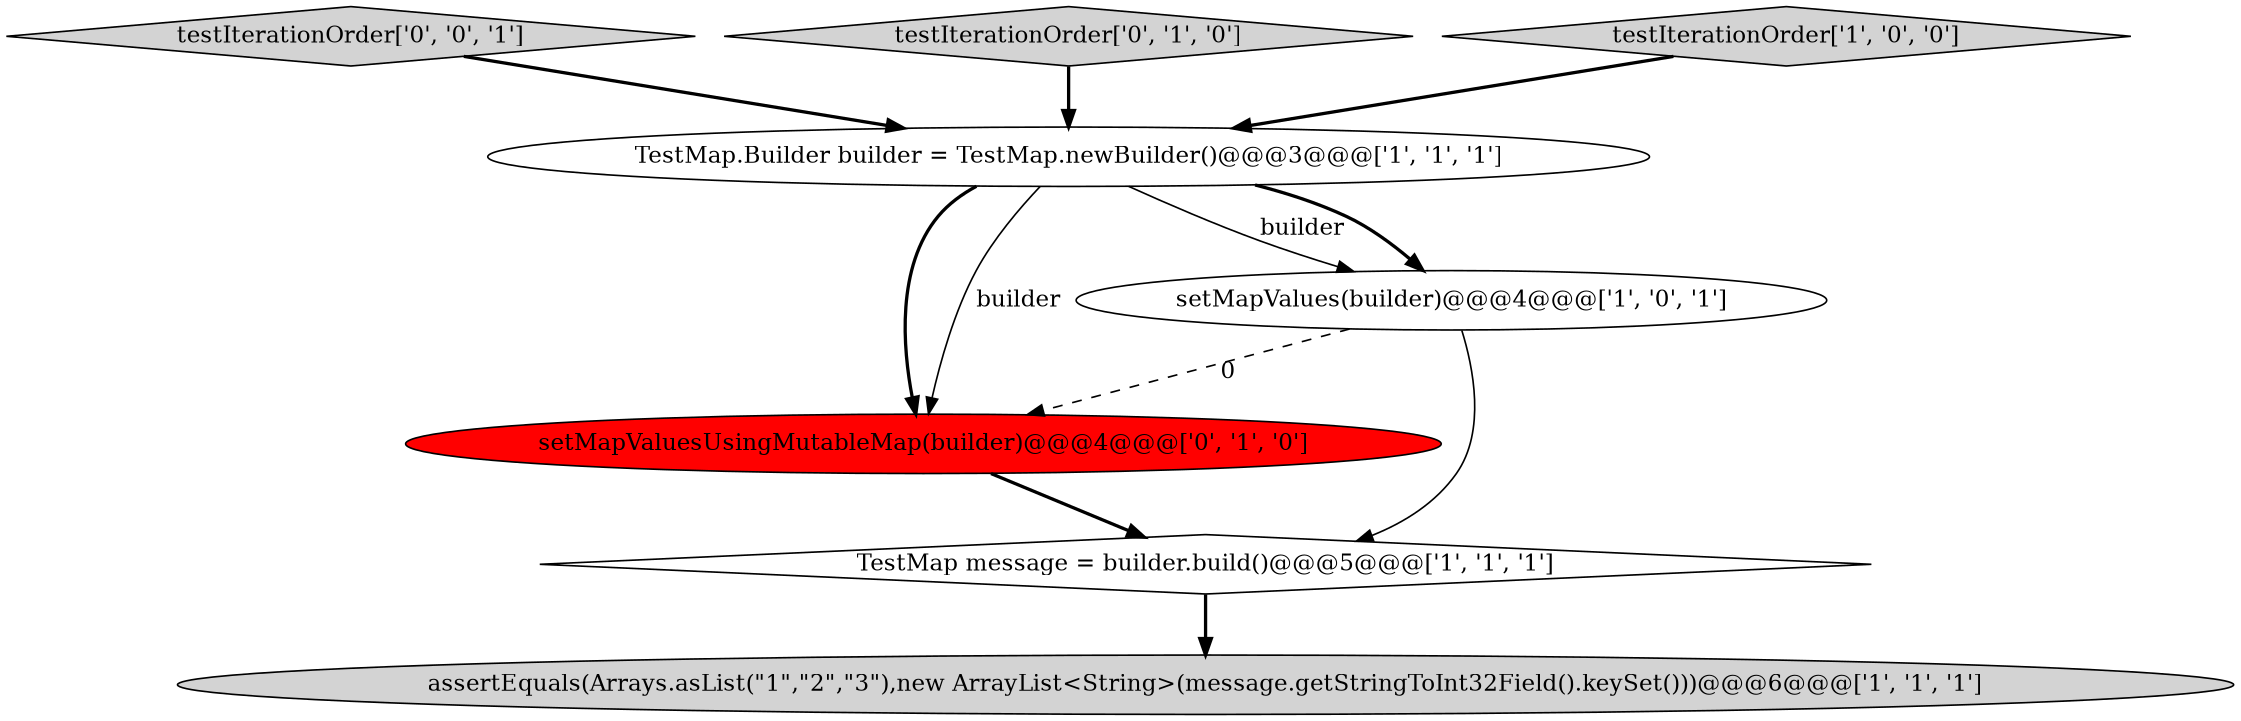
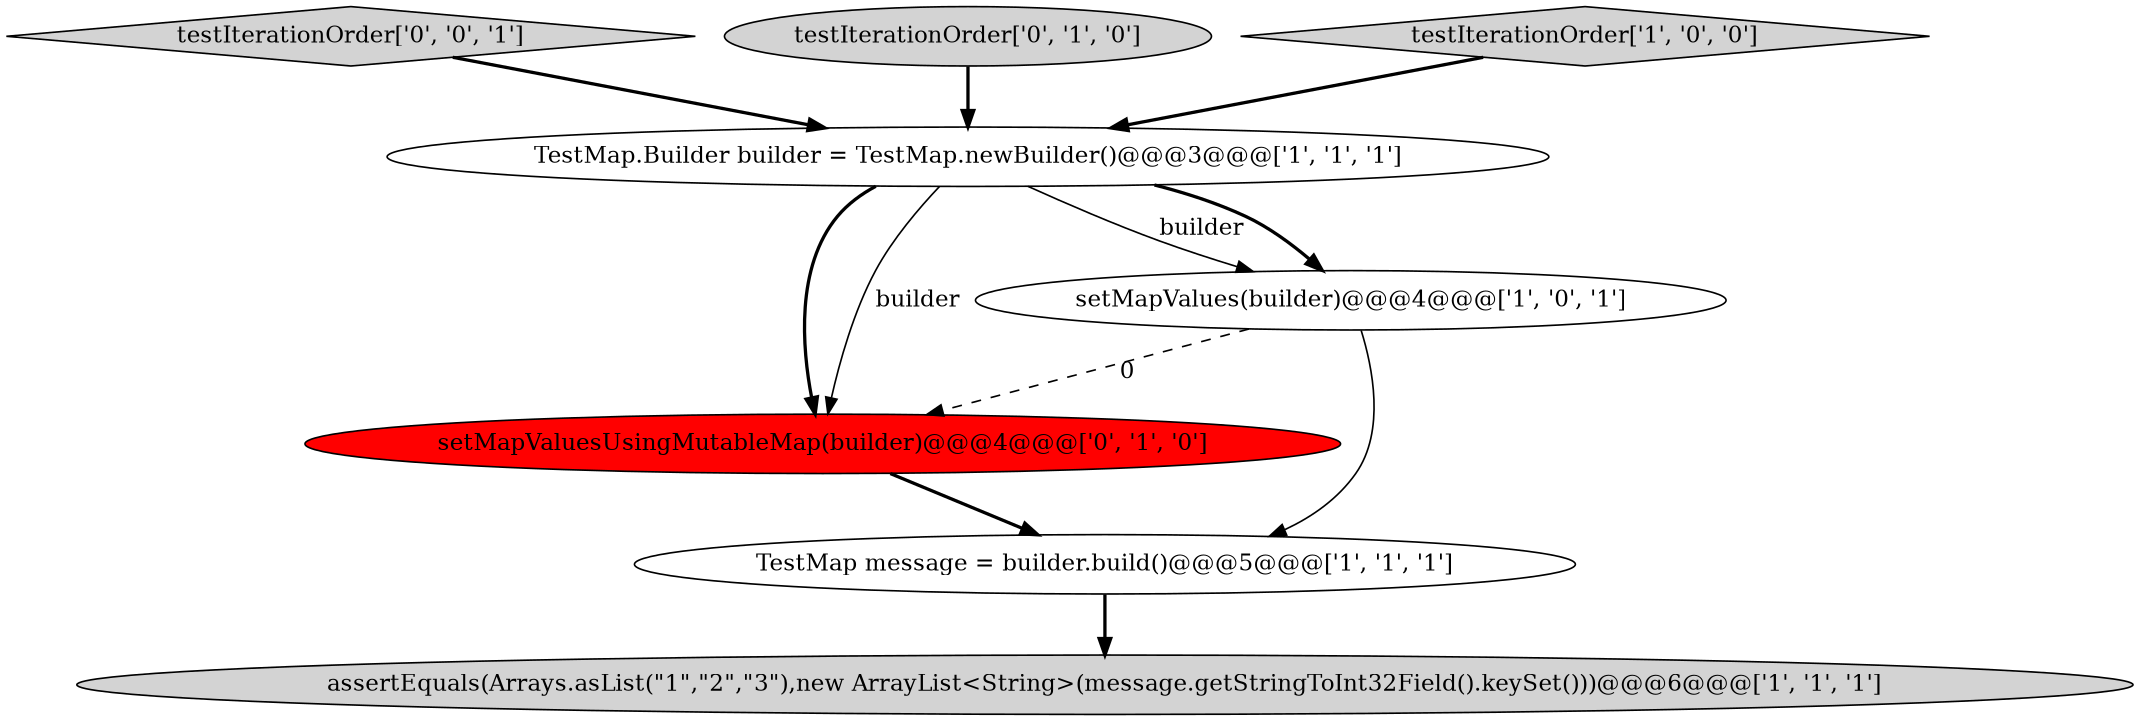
  digraph {
    node [fillcolor=lightgray shape=ellipse style=filled]
    edge [style=bold]
    n1 [label="testIterationOrder['0', '0', '1']" shape=diamond]
    n2 [fillcolor=white label="TestMap.Builder builder = TestMap.newBuilder()@@@3@@@['1', '1', '1']"]
    n3 [fillcolor=red label="setMapValuesUsingMutableMap(builder)@@@4@@@['0', '1', '0']"]
    n4 [fillcolor=white label="setMapValues(builder)@@@4@@@['1', '0', '1']"]
    n5 [label="assertEquals(Arrays.asList(\"1\",\"2\",\"3\"),new ArrayList<String>(message.getStringToInt32Field().keySet()))@@@6@@@['1', '1', '1']"]
-   n6 [fillcolor=white label="TestMap message = builder.build()@@@5@@@['1', '1', '1']" shape=diamond]
-   n7 [label="testIterationOrder['0', '1', '0']" shape=diamond]
+   n6 [fillcolor=white label="TestMap message = builder.build()@@@5@@@['1', '1', '1']"]
+   n7 [label="testIterationOrder['0', '1', '0']"]
    n8 [label="testIterationOrder['1', '0', '0']" shape=diamond]
    n1 -> n2
    n2 -> n3
    n2 -> n3 [label=builder style=solid]
    n2 -> n4 [label=builder style=solid]
    n2 -> n4
    n3 -> n6
    n4 -> n3 [label=0 style=dashed]
    n4 -> n6 [style=solid]
    n6 -> n5
    n7 -> n2
    n8 -> n2
  }
